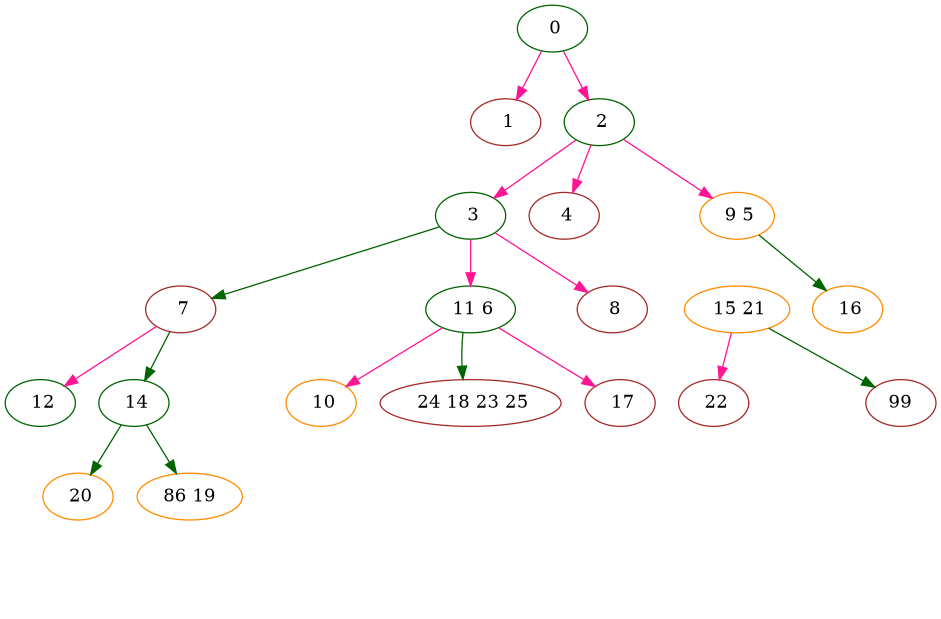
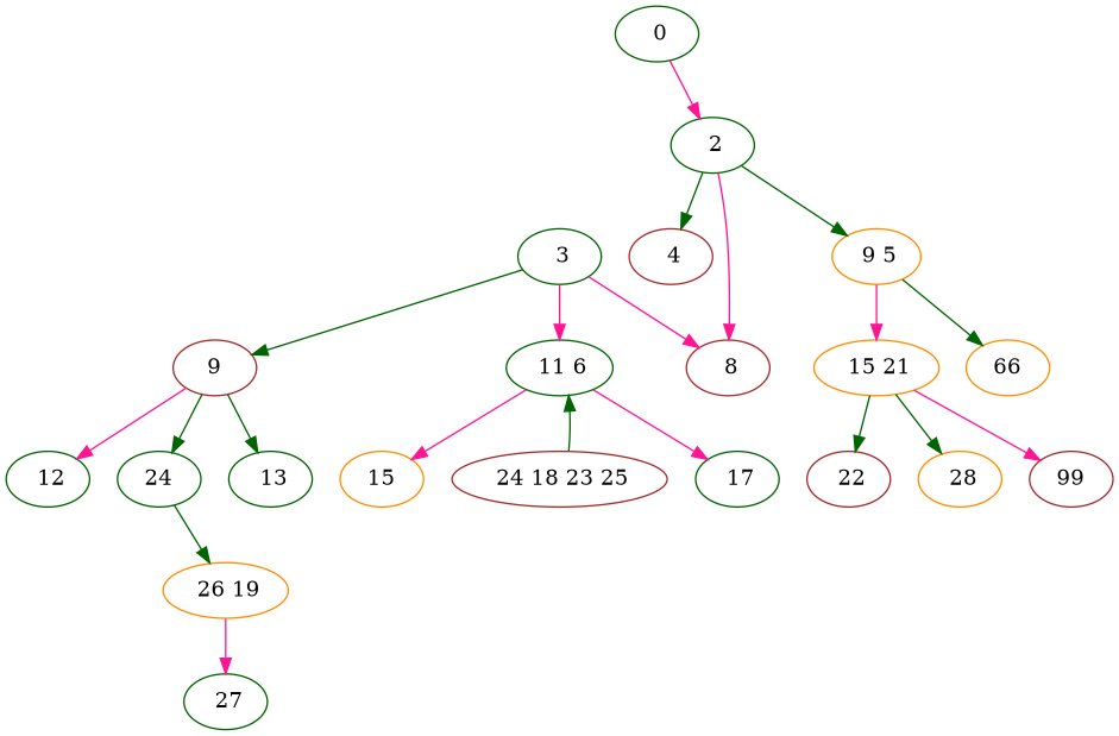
  digraph {
    node [color=darkgreen]
    edge [color=deeppink]
-   " 1" [color=brown]
    " 0"
    " 2"
    " 3"
    " 4" [color=brown]
    " 9 5" [color=darkorange]
-   " 7" [color=brown]
+   " 7" [color=brown label=9]
    " 8" [color=brown]
    " 11 6"
    " 15 21" [color=darkorange]
-   " 16" [color=darkorange]
+   " 16" [color=darkorange label=66]
    " 12"
-   " 14"
-   " 10" [color=darkorange]
+   " 14" [label=24]
+   " 13"
+   " 10" [color=darkorange label=15]
    " 24 18 23 25" [color=brown]
-   " 17" [color=brown]
+   " 17"
    " 22" [color=brown]
+   " 28" [color=darkorange]
    n20 [color=brown label=99]
-   " 20" [color=darkorange]
-   " 26 19" [color=darkorange label="86 19"]
-   " 0" -> " 1"
+   " 26 19" [color=darkorange]
+   " 27"
    " 0" -> " 2"
-   " 2" -> " 3"
-   " 2" -> " 4"
-   " 2" -> " 9 5"
+   " 2" -> " 8"
+   " 2" -> " 4" [color=darkgreen]
+   " 2" -> " 9 5" [color=darkgreen]
    " 3" -> " 7" [color=darkgreen]
    " 3" -> " 8"
    " 3" -> " 11 6"
+   " 9 5" -> " 15 21"
    " 9 5" -> " 16" [color=darkgreen]
    " 7" -> " 12"
    " 7" -> " 14" [color=darkgreen]
+   " 7" -> " 13" [color=darkgreen]
    " 11 6" -> " 10"
-   " 11 6" -> " 24 18 23 25" [color=darkgreen]
+   " 24 18 23 25" -> " 11 6" [color=darkgreen]
    " 11 6" -> " 17"
-   " 15 21" -> " 22"
-   " 15 21" -> n20 [color=darkgreen]
-   " 14" -> " 20" [color=darkgreen]
+   " 15 21" -> " 22" [color=darkgreen]
+   " 15 21" -> " 28" [color=darkgreen]
+   " 15 21" -> n20
    " 14" -> " 26 19" [color=darkgreen]
+   " 26 19" -> " 27"
  }
